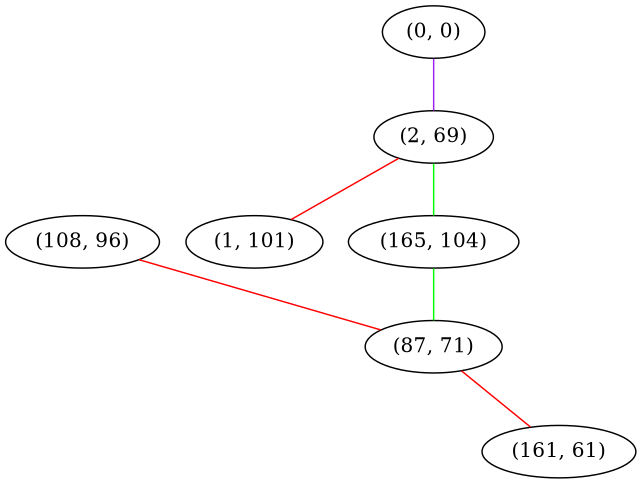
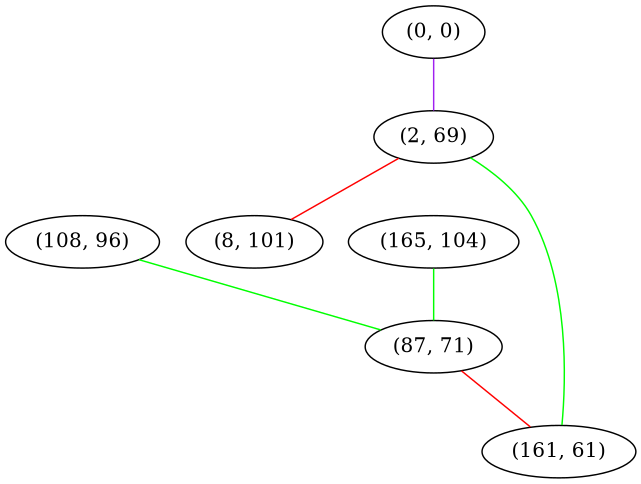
  graph {
    edge [color=red weight=1]
    n1 [label="(2, 69)"]
    "(0, 0)"
    "(161, 61)"
-   "(8, 101)" [label="(1, 101)"]
+   "(8, 101)"
    n5 [label="(165, 104)"]
    "(87, 71)"
    "(108, 96)"
-   n1 -- n5 [color=green weight=2]
+   n1 -- "(161, 61)" [color=green weight=2]
    n1 -- "(8, 101)"
    "(0, 0)" -- n1 [color=purple weight=4]
    n5 -- "(87, 71)" [color=green weight=2]
    "(87, 71)" -- "(161, 61)"
-   "(108, 96)" -- "(87, 71)"
+   "(108, 96)" -- "(87, 71)" [color=green]
  }
